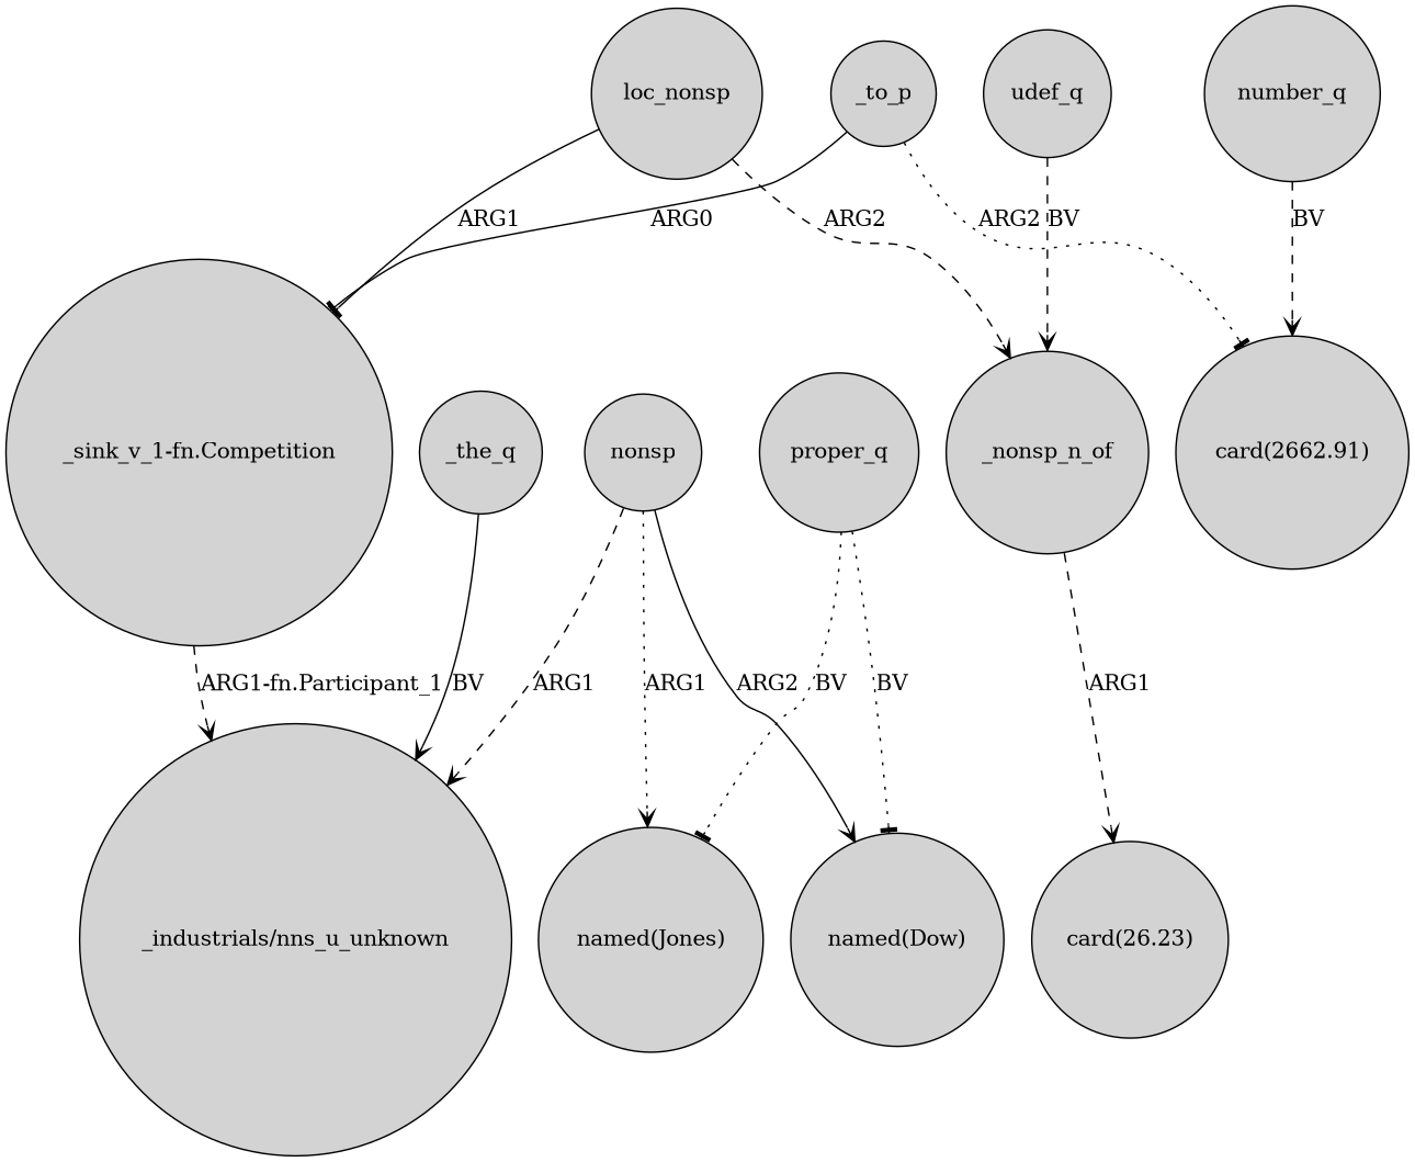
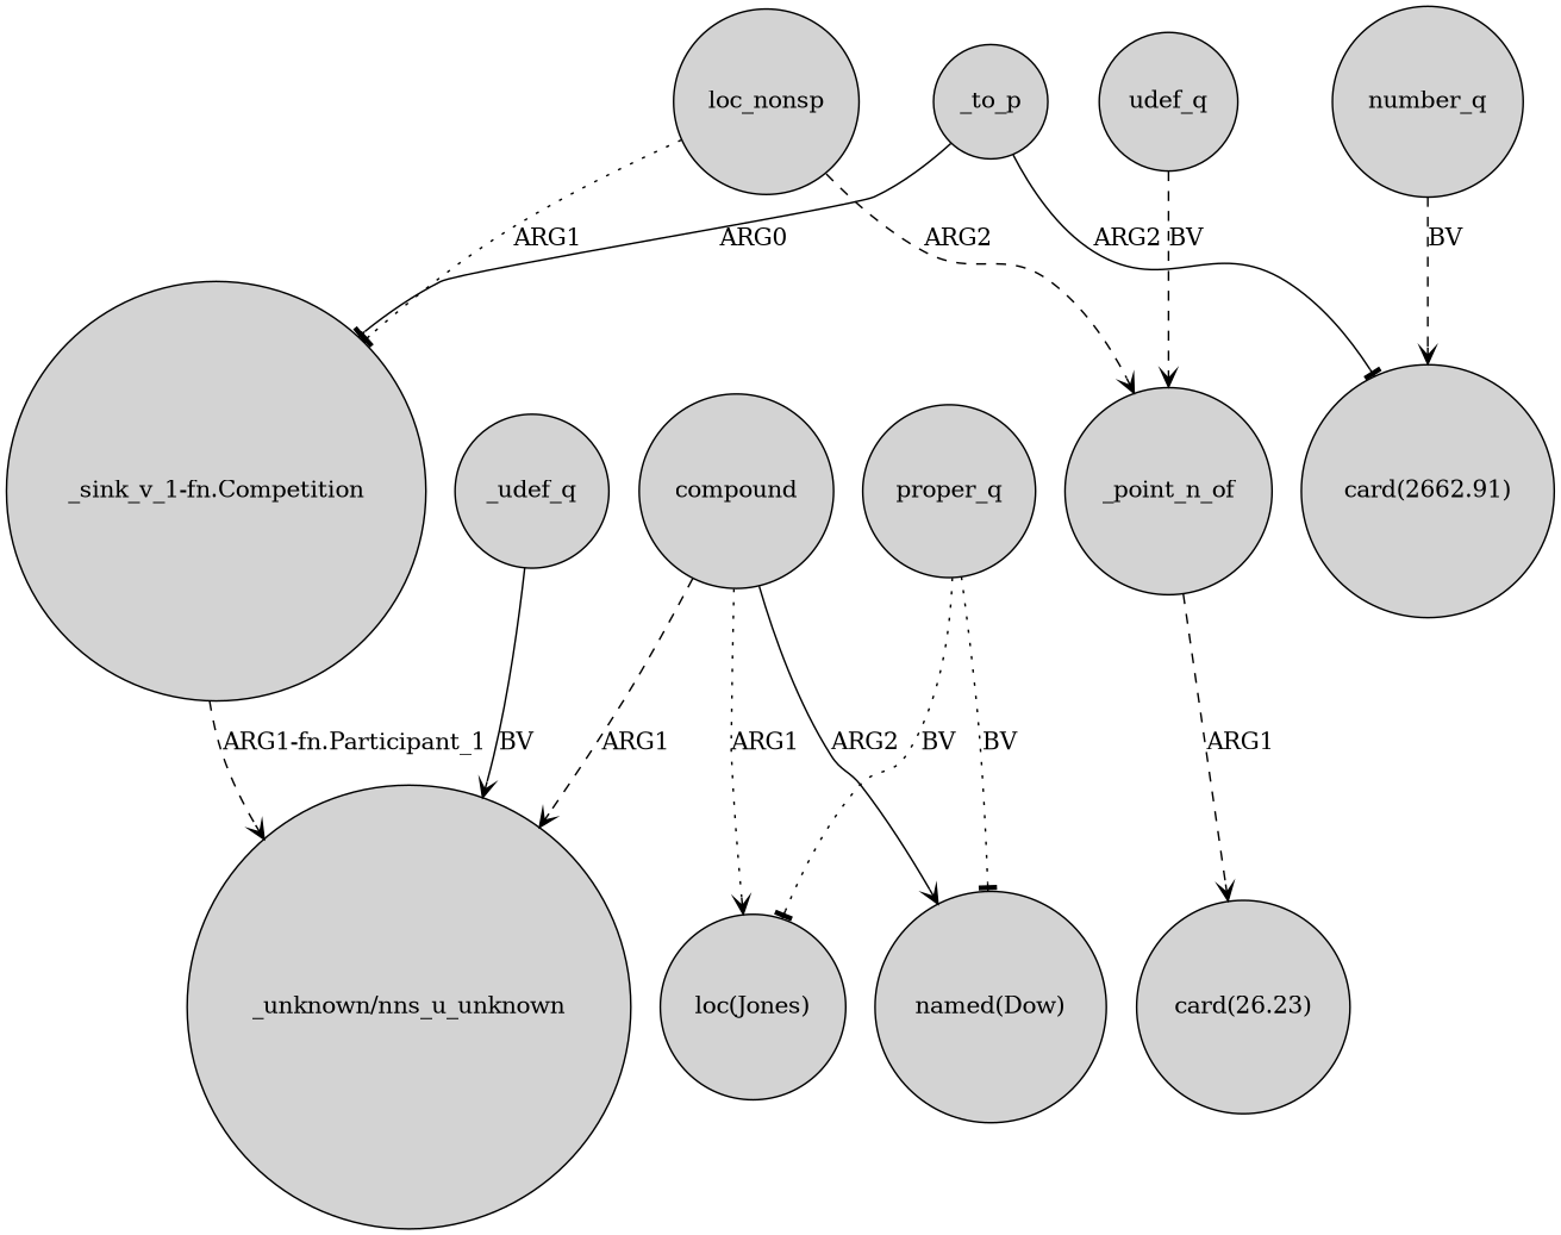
  digraph {
    node [shape=circle style=filled]
    edge [arrowhead=vee style=dashed]
    "_sink_v_1-fn.Competition"
-   "_industrials/nns_u_unknown"
+   "_industrials/nns_u_unknown" [label="_unknown/nns_u_unknown"]
    loc_nonsp
-   _point_n_of [label=_nonsp_n_of]
+   _point_n_of
    "card(26.23)"
-   _the_q
-   compound [label=nonsp]
-   "named(Jones)"
+   _the_q [label=_udef_q]
+   compound
+   "named(Jones)" [label="loc(Jones)"]
    "named(Dow)"
    udef_q
    proper_q
    _to_p
    "card(2662.91)"
    number_q
    "_sink_v_1-fn.Competition" -> "_industrials/nns_u_unknown" [label="ARG1-fn.Participant_1"]
-   loc_nonsp -> "_sink_v_1-fn.Competition" [arrowhead=tee label=ARG1 style=solid]
+   loc_nonsp -> "_sink_v_1-fn.Competition" [arrowhead=tee label=ARG1 style=dotted]
    loc_nonsp -> _point_n_of [label=ARG2]
    _point_n_of -> "card(26.23)" [label=ARG1]
    _the_q -> "_industrials/nns_u_unknown" [label=BV style=solid]
    compound -> "_industrials/nns_u_unknown" [label=ARG1]
    compound -> "named(Jones)" [label=ARG1 style=dotted]
    compound -> "named(Dow)" [label=ARG2 style=solid]
    udef_q -> _point_n_of [label=BV]
    proper_q -> "named(Jones)" [arrowhead=tee label=BV style=dotted]
    proper_q -> "named(Dow)" [arrowhead=tee label=BV style=dotted]
    _to_p -> "_sink_v_1-fn.Competition" [arrowhead=tee label=ARG0 style=solid]
-   _to_p -> "card(2662.91)" [arrowhead=tee label=ARG2 style=dotted]
+   _to_p -> "card(2662.91)" [arrowhead=tee label=ARG2 style=solid]
    number_q -> "card(2662.91)" [label=BV]
  }
